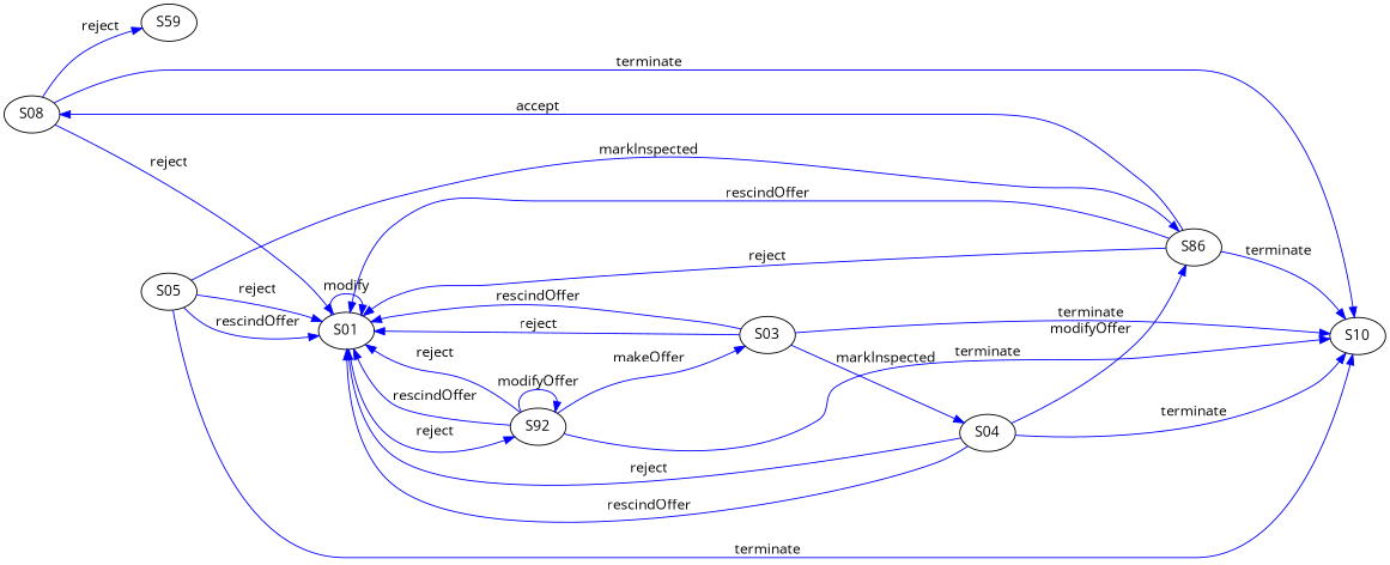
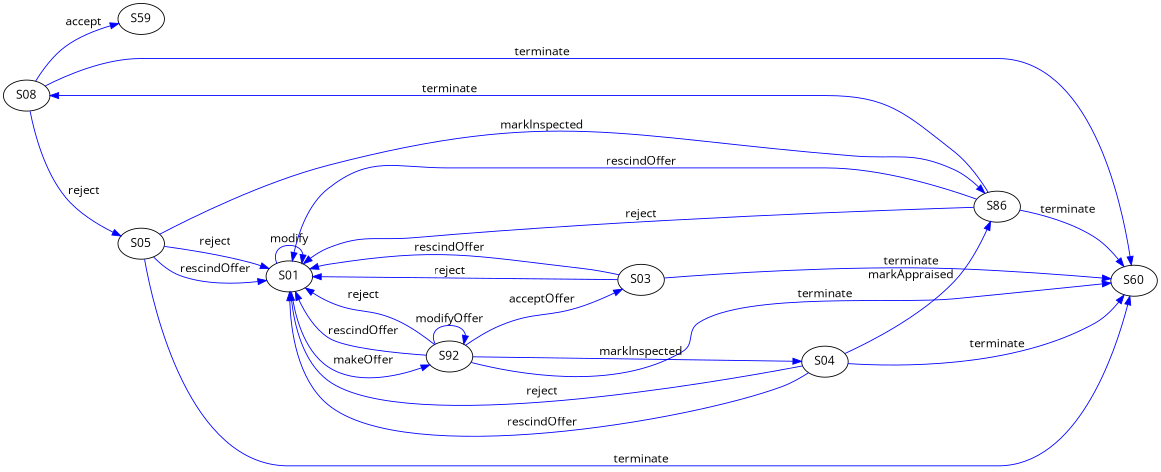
  digraph {
    fontname="Open Sans"
    rankdir=LR
    node [fontname="Open Sans"]
    edge [color=blue fontname="Open Sans"]
    n1 [label=S59]
    S08
-   S10
+   S10 [label=S60]
    S01
    n5 [label=S92]
    S04
    n7 [label=S86]
    S03
    S05
-   S08 -> n1 [label=reject]
+   S08 -> n1 [label=accept]
    S08 -> S10 [label=terminate]
-   S08 -> S01 [label=reject]
+   S08 -> S05 [label=reject]
    S01 -> S01 [label=modify]
-   S01 -> n5 [label=reject]
+   S01 -> n5 [label=makeOffer]
    n5 -> S10 [label=terminate]
    n5 -> S01 [label=reject]
    n5 -> S01 [label=rescindOffer]
    n5 -> n5 [label=modifyOffer]
-   n5 -> S03 [label=makeOffer]
+   n5 -> S03 [label=acceptOffer]
    S04 -> S10 [label=terminate]
    S04 -> S01 [label=reject]
    S04 -> S01 [label=rescindOffer]
-   S04 -> n7 [label=modifyOffer]
-   n7 -> S08 [label=accept]
+   S04 -> n7 [label=markAppraised]
+   n7 -> S08 [label=terminate]
    n7 -> S10 [label=terminate]
    n7 -> S01 [label=rescindOffer]
    n7 -> S01 [label=reject]
    S03 -> S10 [label=terminate]
    S03 -> S01 [label=rescindOffer]
    S03 -> S01 [label=reject]
-   S03 -> S04 [label=markInspected]
+   n5 -> S04 [label=markInspected]
    S05 -> S10 [label=terminate]
    S05 -> S01 [label=rescindOffer]
    S05 -> S01 [label=reject]
    S05 -> n7 [label=markInspected]
  }
